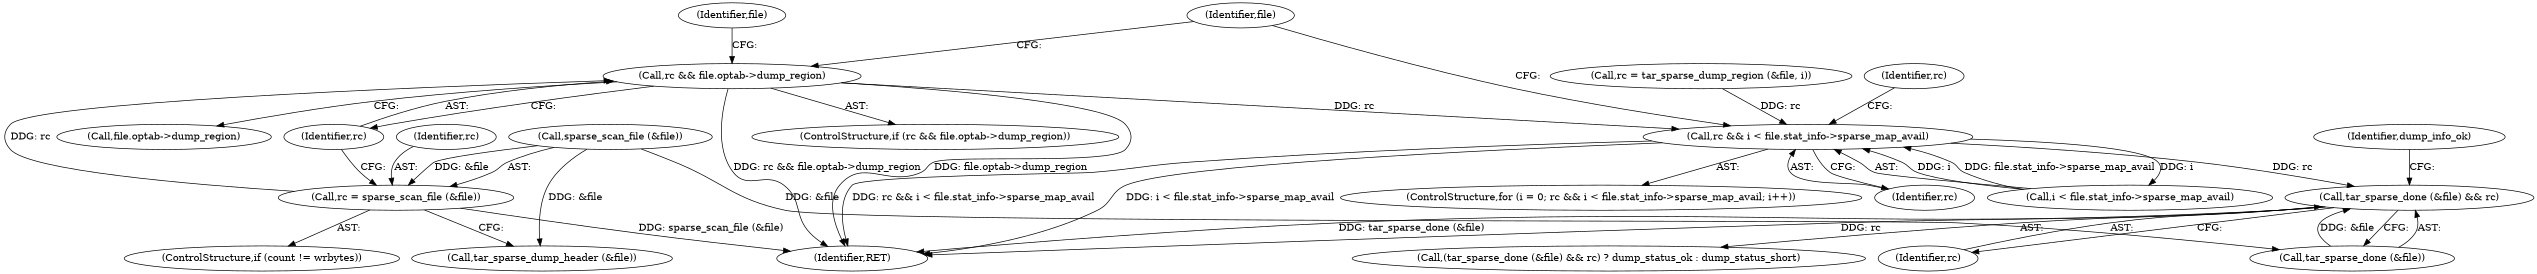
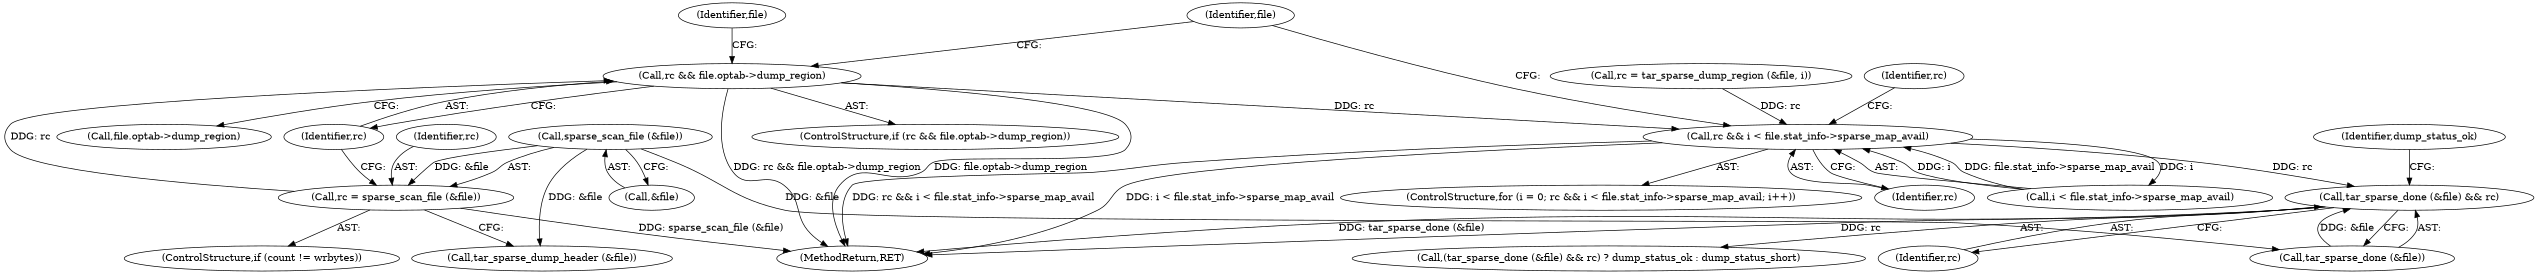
  digraph {
    n1 [label="(Call,rc && file.optab->dump_region)"]
    n2 [label="(Call,rc && i < file.stat_info->sparse_map_avail)"]
    n3 [label="(ControlStructure,if (rc && file.optab->dump_region))"]
    n4 [label="(Identifier,rc)"]
-   n5 [label="(Identifier,RET)"]
+   n5 [label="(MethodReturn,RET)"]
    n6 [label="(Call,file.optab->dump_region)"]
    n7 [label="(Call,tar_sparse_done (&file) && rc)"]
    n8 [label="(ControlStructure,for (i = 0; rc && i < file.stat_info->sparse_map_avail; i++))"]
    n9 [label="(Identifier,rc)"]
    n10 [label="(Call,i < file.stat_info->sparse_map_avail)"]
    n11 [label="(Call,tar_sparse_done (&file))"]
    n12 [label="(Call,(tar_sparse_done (&file) && rc) ? dump_status_ok : dump_status_short)"]
    n13 [label="(Identifier,rc)"]
    n14 [label="(Call,rc = sparse_scan_file (&file))"]
    n15 [label="(ControlStructure,if (count != wrbytes))"]
    n16 [label="(Call,tar_sparse_dump_header (&file))"]
    n17 [label="(Call,sparse_scan_file (&file))"]
+   n18 [label="(Call,&file)"]
    n19 [label="(Identifier,rc)"]
    n20 [label="(Identifier,file)"]
    n21 [label="(Identifier,rc)"]
    n22 [label="(Identifier,file)"]
    n23 [label="(Call,rc = tar_sparse_dump_region (&file, i))"]
-   n24 [label="(Identifier,dump_info_ok)"]
+   n24 [label="(Identifier,dump_status_ok)"]
    n1 -> n2 [label="DDG: rc"]
    n1 -> n3 [label="AST: "]
    n1 -> n4 [label="CFG: "]
    n1 -> n5 [label="DDG: rc && file.optab->dump_region"]
    n1 -> n5 [label="DDG: file.optab->dump_region"]
    n1 -> n6 [label="CFG: "]
    n2 -> n5 [label="DDG: i < file.stat_info->sparse_map_avail"]
    n2 -> n5 [label="DDG: rc && i < file.stat_info->sparse_map_avail"]
    n2 -> n7 [label="DDG: rc"]
    n2 -> n8 [label="AST: "]
    n2 -> n9 [label="CFG: "]
    n2 -> n10 [label="DDG: i"]
    n4 -> n1 [label="AST: "]
    n4 -> n14 [label="CFG: "]
    n7 -> n5 [label="DDG: tar_sparse_done (&file)"]
    n7 -> n5 [label="DDG: rc"]
    n7 -> n11 [label="CFG: "]
    n7 -> n12 [label="AST: "]
    n7 -> n13 [label="CFG: "]
    n9 -> n2 [label="AST: "]
    n10 -> n2 [label="AST: "]
    n10 -> n2 [label="DDG: i"]
    n10 -> n2 [label="DDG: file.stat_info->sparse_map_avail"]
    n11 -> n7 [label="AST: "]
    n11 -> n7 [label="DDG: &file"]
    n13 -> n7 [label="AST: "]
    n14 -> n1 [label="DDG: rc"]
    n14 -> n5 [label="DDG: sparse_scan_file (&file)"]
    n14 -> n15 [label="AST: "]
    n14 -> n16 [label="CFG: "]
    n17 -> n11 [label="DDG: &file"]
    n17 -> n14 [label="AST: "]
    n17 -> n14 [label="DDG: &file"]
    n17 -> n16 [label="DDG: &file"]
+   n17 -> n18 [label="CFG: "]
+   n18 -> n17 [label="AST: "]
    n19 -> n14 [label="AST: "]
    n20 -> n1 [label="CFG: "]
    n21 -> n2 [label="CFG: "]
    n22 -> n1 [label="CFG: "]
    n22 -> n2 [label="CFG: "]
    n23 -> n2 [label="DDG: rc"]
    n24 -> n7 [label="CFG: "]
  }
